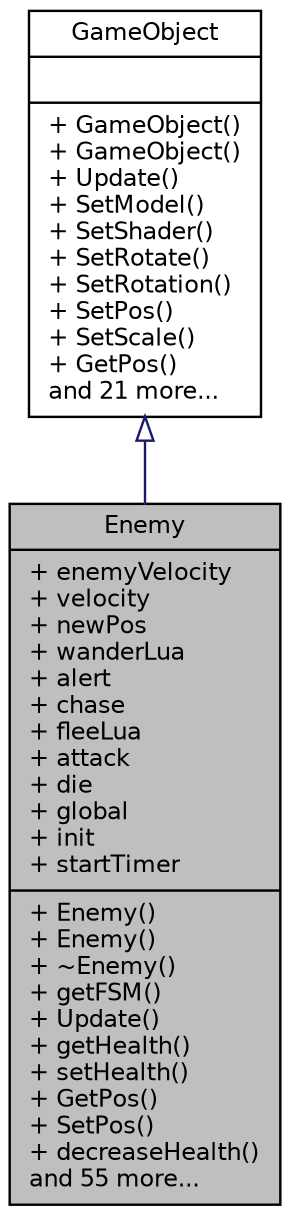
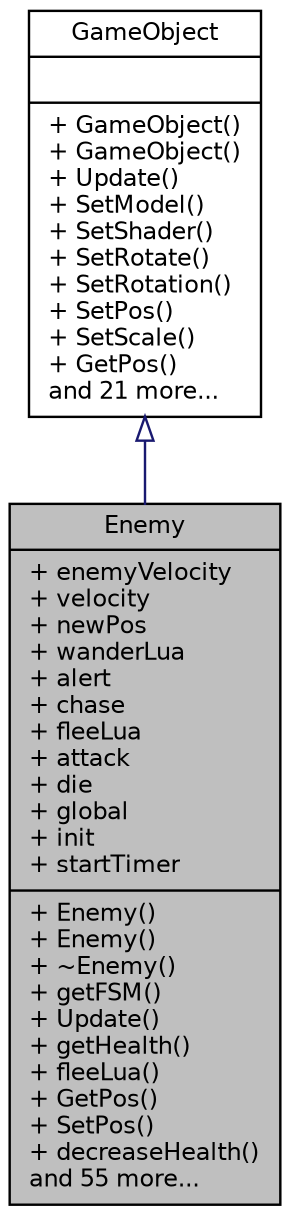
  digraph {
    node [color=black fontname=Helvetica fontsize=10 shape=record style=filled]
-   n1 [fillcolor=grey75 fontcolor=black height=0.2 label="{Enemy\n|+ enemyVelocity\l+ velocity\l+ newPos\l+ wanderLua\l+ alert\l+ chase\l+ fleeLua\l+ attack\l+ die\l+ global\l+ init\l+ startTimer\l|+ Enemy()\l+ Enemy()\l+ ~Enemy()\l+ getFSM()\l+ Update()\l+ getHealth()\l+ setHealth()\l+ GetPos()\l+ SetPos()\l+ decreaseHealth()\land 55 more...\l}" width=0.4]
+   n1 [fillcolor=grey75 fontcolor=black height=0.2 label="{Enemy\n|+ enemyVelocity\l+ velocity\l+ newPos\l+ wanderLua\l+ alert\l+ chase\l+ fleeLua\l+ attack\l+ die\l+ global\l+ init\l+ startTimer\l|+ Enemy()\l+ Enemy()\l+ ~Enemy()\l+ getFSM()\l+ Update()\l+ getHealth()\l+ fleeLua()\l+ GetPos()\l+ SetPos()\l+ decreaseHealth()\land 55 more...\l}" width=0.4]
    n2 [fillcolor=white height=0.2 label="{GameObject\n||+ GameObject()\l+ GameObject()\l+ Update()\l+ SetModel()\l+ SetShader()\l+ SetRotate()\l+ SetRotation()\l+ SetPos()\l+ SetScale()\l+ GetPos()\land 21 more...\l}" width=0.4]
    n2 -> n1 [arrowtail=onormal color=midnightblue dir=back fontname=Helvetica fontsize=10 labelfontname=Helvetica labelfontsize=10 style=solid]
  }
